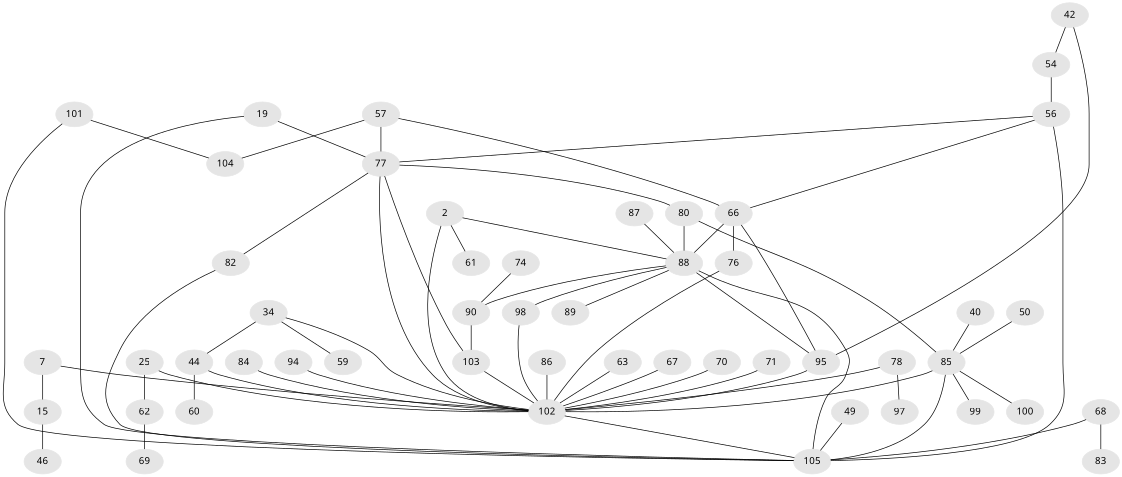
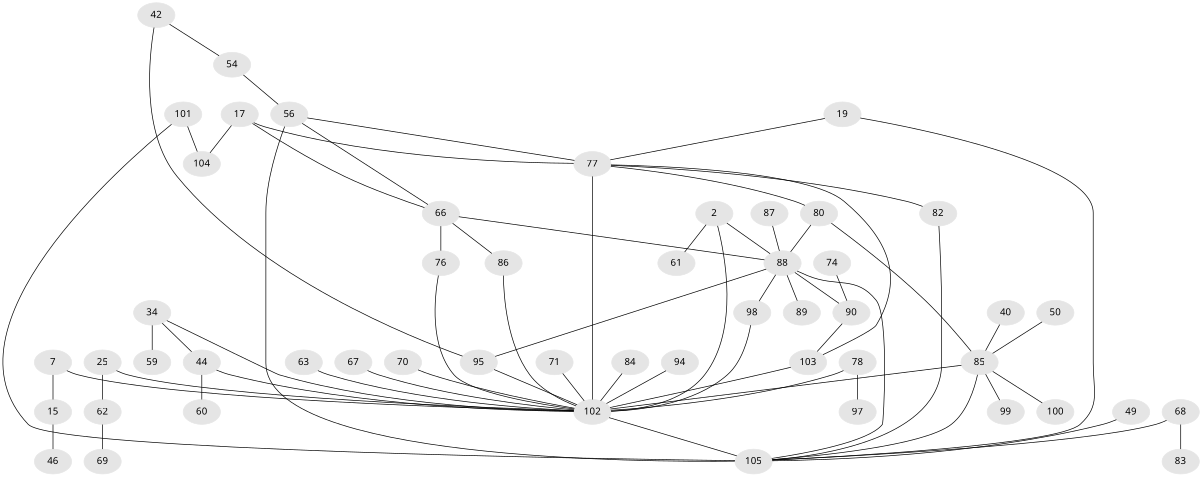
  graph {
    fontname="Noto Sans"
    node [color=gray90 fontname="Noto Sans" style=filled]
    edge [fontname="Noto Sans"]
    2
    61
    88 [super="+79"]
    102 [super="+47+73+52+81+58+51"]
    105 [super="+92+96+64"]
    95 [super="+53+91+30"]
    90 [super="+45"]
    89
    98
    7
    15
    46
    66 [super="+65"]
    76
    86
-   17 [label=57]
+   17
    77 [super="+26+38"]
    104
    80
    82
    103
    19
    25
    62
    69
    44 [super="+11"]
    60
    34
    59
    85 [super="+75+72"]
    99
    100
    40
    42
    54
    56 [super="+13"]
    49
    50
    63
    67
    68
    83
    70
    71
    74
    78
    97
    84
    87
    94
    101
    2 -- 61
    2 -- 88
    2 -- 102 [weight=5]
    88 -- 105 [weight=3]
    88 -- 95
    88 -- 90
    88 -- 89
    88 -- 98
    102 -- 105 [weight=4]
    95 -- 102 [weight=4]
    90 -- 103
    98 -- 102
    7 -- 102
    7 -- 15
    15 -- 46
    66 -- 88
    66 -- 76
-   66 -- 95
+   66 -- 86
    76 -- 102
    86 -- 102
    17 -- 66
    17 -- 77 [weight=3]
    17 -- 104
    77 -- 102 [weight=4]
    77 -- 80
    77 -- 82
    77 -- 103
    80 -- 88
    80 -- 85
    82 -- 105
    103 -- 102
    19 -- 105
    19 -- 77
    25 -- 102
    25 -- 62
    62 -- 69
    44 -- 102
    44 -- 60
    34 -- 102
    34 -- 44 [weight=2]
    34 -- 59
    85 -- 102 [weight=3]
    85 -- 105
    85 -- 99
    85 -- 100
    40 -- 85
    42 -- 95
    42 -- 54
    54 -- 56
    56 -- 105 [weight=3]
    56 -- 66
    56 -- 77
    49 -- 105
    50 -- 85
    63 -- 102
    67 -- 102
    68 -- 105
    68 -- 83
    70 -- 102
    71 -- 102 [weight=2]
    74 -- 90
    78 -- 102
    78 -- 97
    84 -- 102
    87 -- 88
    94 -- 102 [weight=2]
    101 -- 105
    101 -- 104
  }
